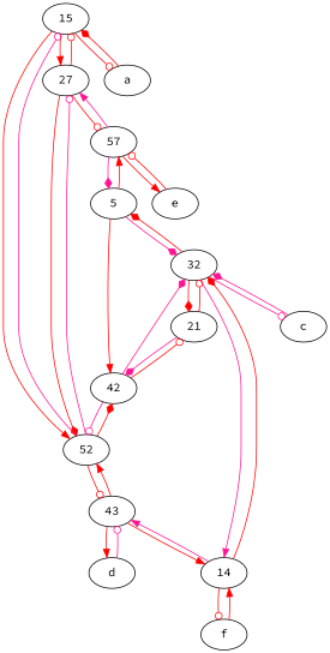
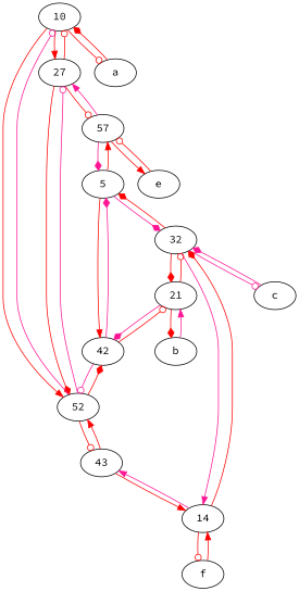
  digraph {
    fontname="Source Code Pro"
    node [fontname="Source Code Pro"]
    edge [arrowhead=normal color=red fontname="Source Code Pro"]
-   10 [label=15]
+   10
    27
    52
    a
    57
    43
    42
    c
    32
    21
    14
    5
+   b
    f
-   d
    e
    10 -> 27
    10 -> 52
    10 -> a [arrowhead=odot]
    27 -> 10 [arrowhead=odot]
    27 -> 52 [arrowhead=diamond]
    27 -> 57 [arrowhead=odot]
    52 -> 10 [arrowhead=odot color=deeppink]
    52 -> 27 [arrowhead=odot color=deeppink]
    52 -> 43 [arrowhead=odot]
    52 -> 42 [arrowhead=diamond]
    a -> 10 [arrowhead=diamond]
    57 -> 27 [color=deeppink]
    57 -> 5 [arrowhead=diamond color=deeppink]
    57 -> e
    43 -> 52
    43 -> 14
-   43 -> d
    42 -> 52 [arrowhead=odot color=deeppink]
    42 -> 21 [arrowhead=odot]
-   42 -> 32 [arrowhead=diamond color=deeppink]
+   42 -> 5 [arrowhead=diamond color=deeppink]
    c -> 32 [arrowhead=diamond color=deeppink]
    32 -> c [arrowhead=odot color=deeppink]
    32 -> 21 [arrowhead=diamond]
    32 -> 14 [color=deeppink]
    32 -> 5 [arrowhead=diamond]
    21 -> 42 [arrowhead=diamond color=deeppink]
    21 -> 32 [arrowhead=odot]
+   21 -> b [arrowhead=diamond]
    14 -> 43 [color=deeppink]
    14 -> 32 [arrowhead=diamond]
    14 -> f [arrowhead=odot]
    5 -> 57
    5 -> 42
    5 -> 32 [arrowhead=diamond color=deeppink]
+   b -> 21 [color=deeppink]
    f -> 14
-   d -> 43 [arrowhead=odot color=deeppink]
    e -> 57 [arrowhead=odot]
  }
